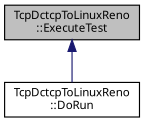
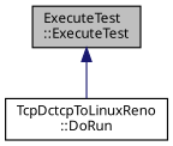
  digraph {
    rankdir=TB
    fontname="Noto Sans"
    node [color=black fontname="Noto Sans" fontsize=10 shape=record style=filled]
-   n1 [fillcolor=grey75 fontcolor=black height=0.2 label="TcpDctcpToLinuxReno\l::ExecuteTest" width=0.4]
+   n1 [fillcolor=grey75 fontcolor=black height=0.2 label="ExecuteTest\l::ExecuteTest" width=0.4]
    n2 [fillcolor=white height=0.2 label="TcpDctcpToLinuxReno\l::DoRun" width=0.4]
    n1 -> n2 [color=midnightblue dir=back fontname="Noto Sans" fontsize=10 labelfontname=Helvetica labelfontsize=10 style=solid]
  }
